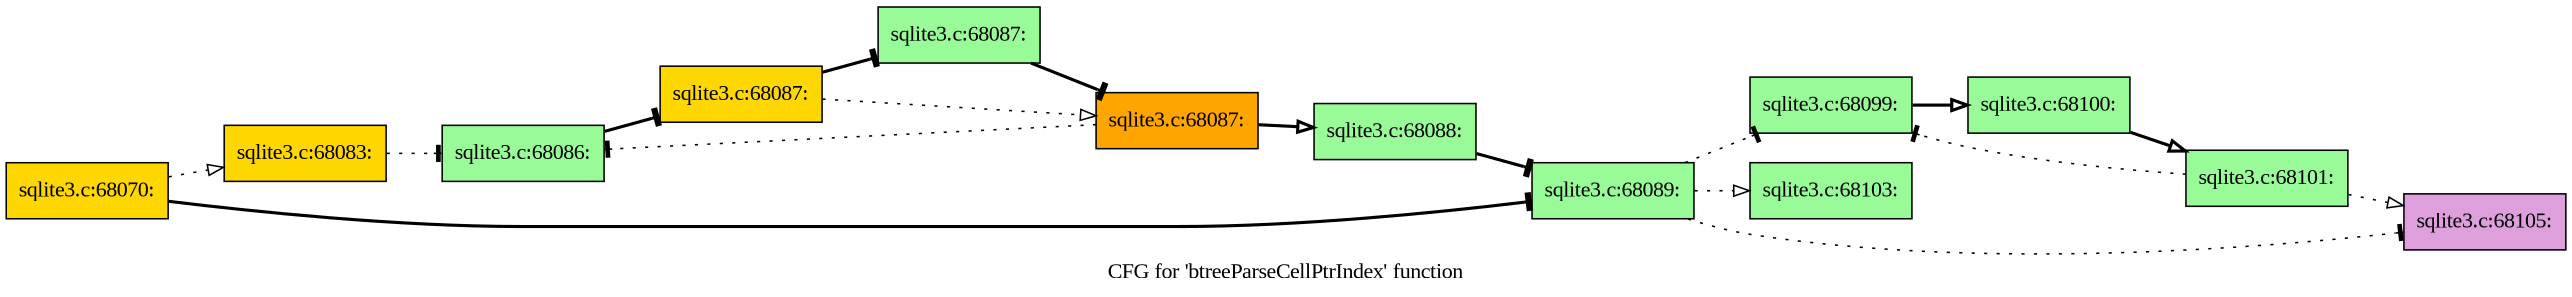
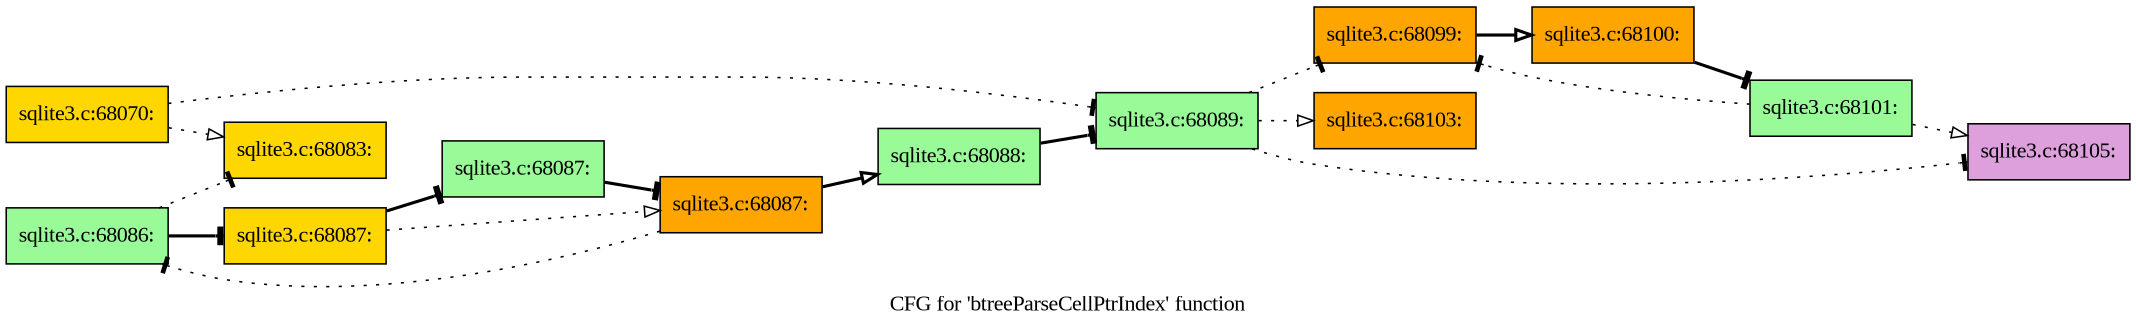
  digraph {
    fontname="Liberation Serif"
    label="CFG for 'btreeParseCellPtrIndex' function"
    rankdir=LR
    node [fillcolor=palegreen fontname="Liberation Serif" shape=record style=filled]
    edge [arrowhead=tee fontname="Liberation Serif" style=dotted]
    n1 [fillcolor=gold label="{sqlite3.c:68070:}"]
    n2 [fillcolor=gold label="{sqlite3.c:68083:}"]
    n3 [label="{sqlite3.c:68089:}"]
    n4 [label="{sqlite3.c:68086:}"]
-   n5 [label="{sqlite3.c:68099:}"]
-   n6 [label="{sqlite3.c:68103:}"]
+   n5 [fillcolor=orange label="{sqlite3.c:68099:}"]
+   n6 [fillcolor=orange label="{sqlite3.c:68103:}"]
    n7 [fillcolor=plum label="{sqlite3.c:68105:}"]
    n8 [fillcolor=gold label="{sqlite3.c:68087:}"]
-   n9 [label="{sqlite3.c:68100:}"]
+   n9 [fillcolor=orange label="{sqlite3.c:68100:}"]
    n10 [label="{sqlite3.c:68087:}"]
    n11 [fillcolor=orange label="{sqlite3.c:68087:}"]
    n12 [label="{sqlite3.c:68088:}"]
    n13 [label="{sqlite3.c:68101:}"]
    n1 -> n2 [arrowhead=onormal]
-   n1 -> n3 [style=bold]
-   n2 -> n4
+   n1 -> n3
+   n4 -> n2
    n3 -> n5
    n3 -> n6 [arrowhead=onormal]
    n3 -> n7
    n4 -> n8 [style=bold]
    n5 -> n9 [arrowhead=onormal style=bold]
    n8 -> n10 [style=bold]
    n8 -> n11 [arrowhead=onormal]
-   n9 -> n13 [arrowhead=onormal style=bold]
+   n9 -> n13 [style=bold]
    n10 -> n11 [style=bold]
    n11 -> n4
    n11 -> n12 [arrowhead=onormal style=bold]
    n12 -> n3 [style=bold]
    n13 -> n5
    n13 -> n7 [arrowhead=onormal]
  }
